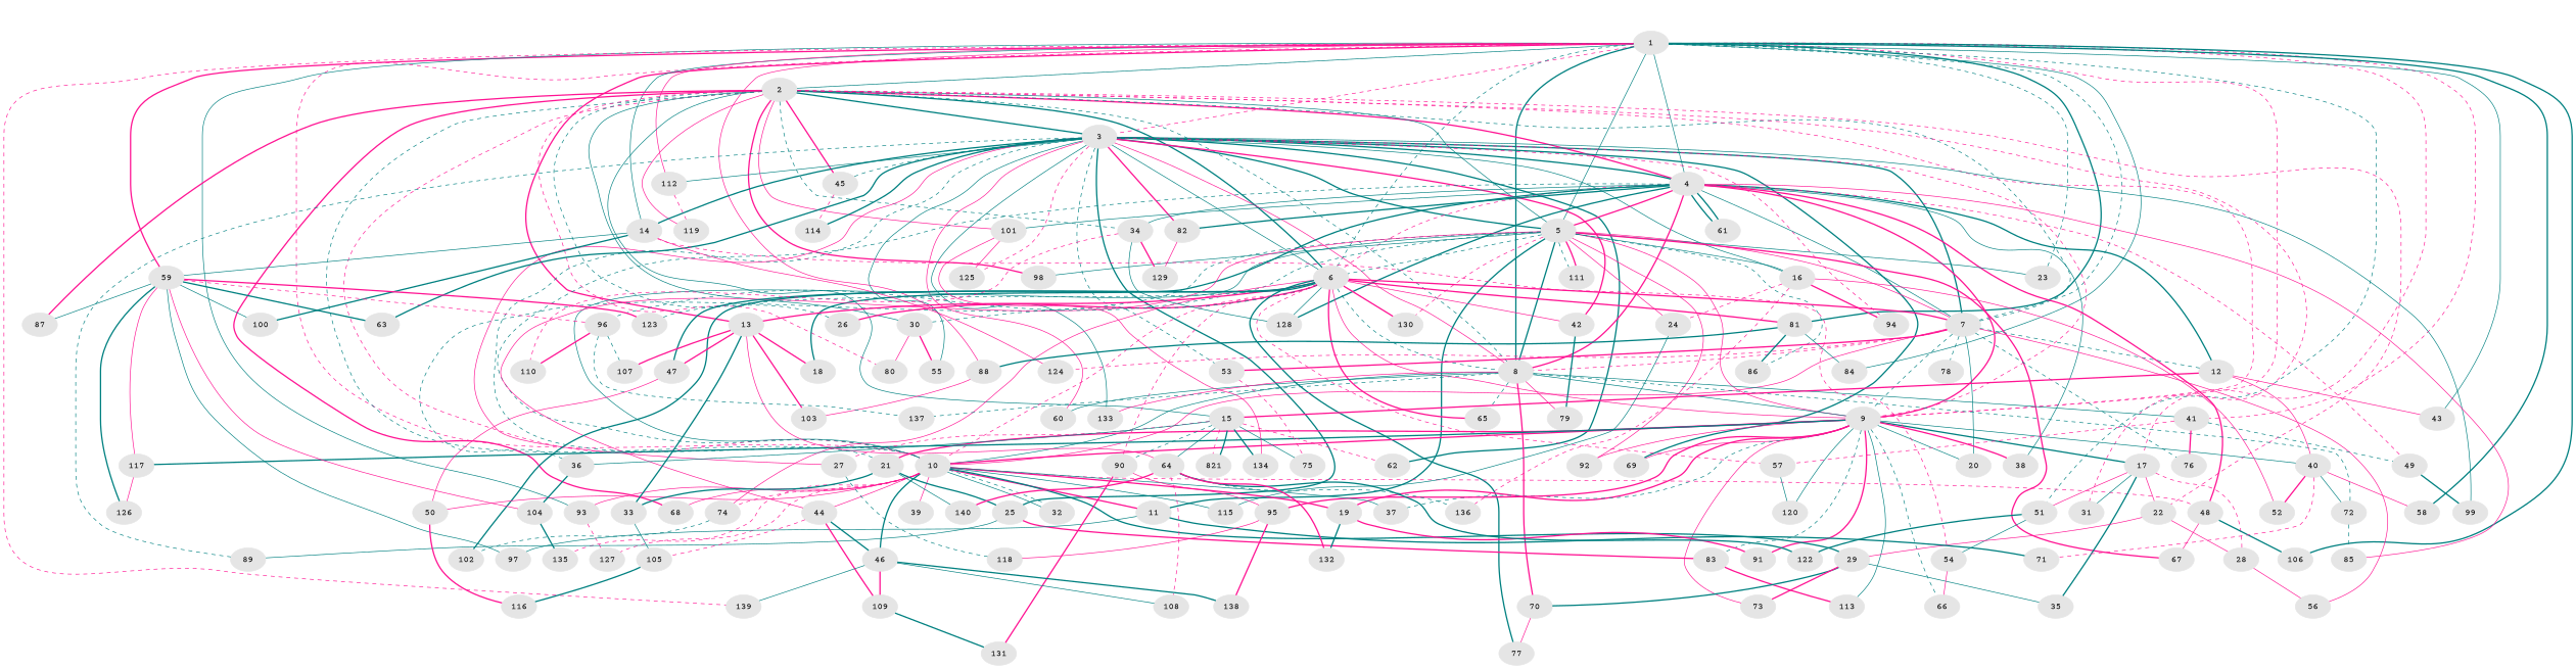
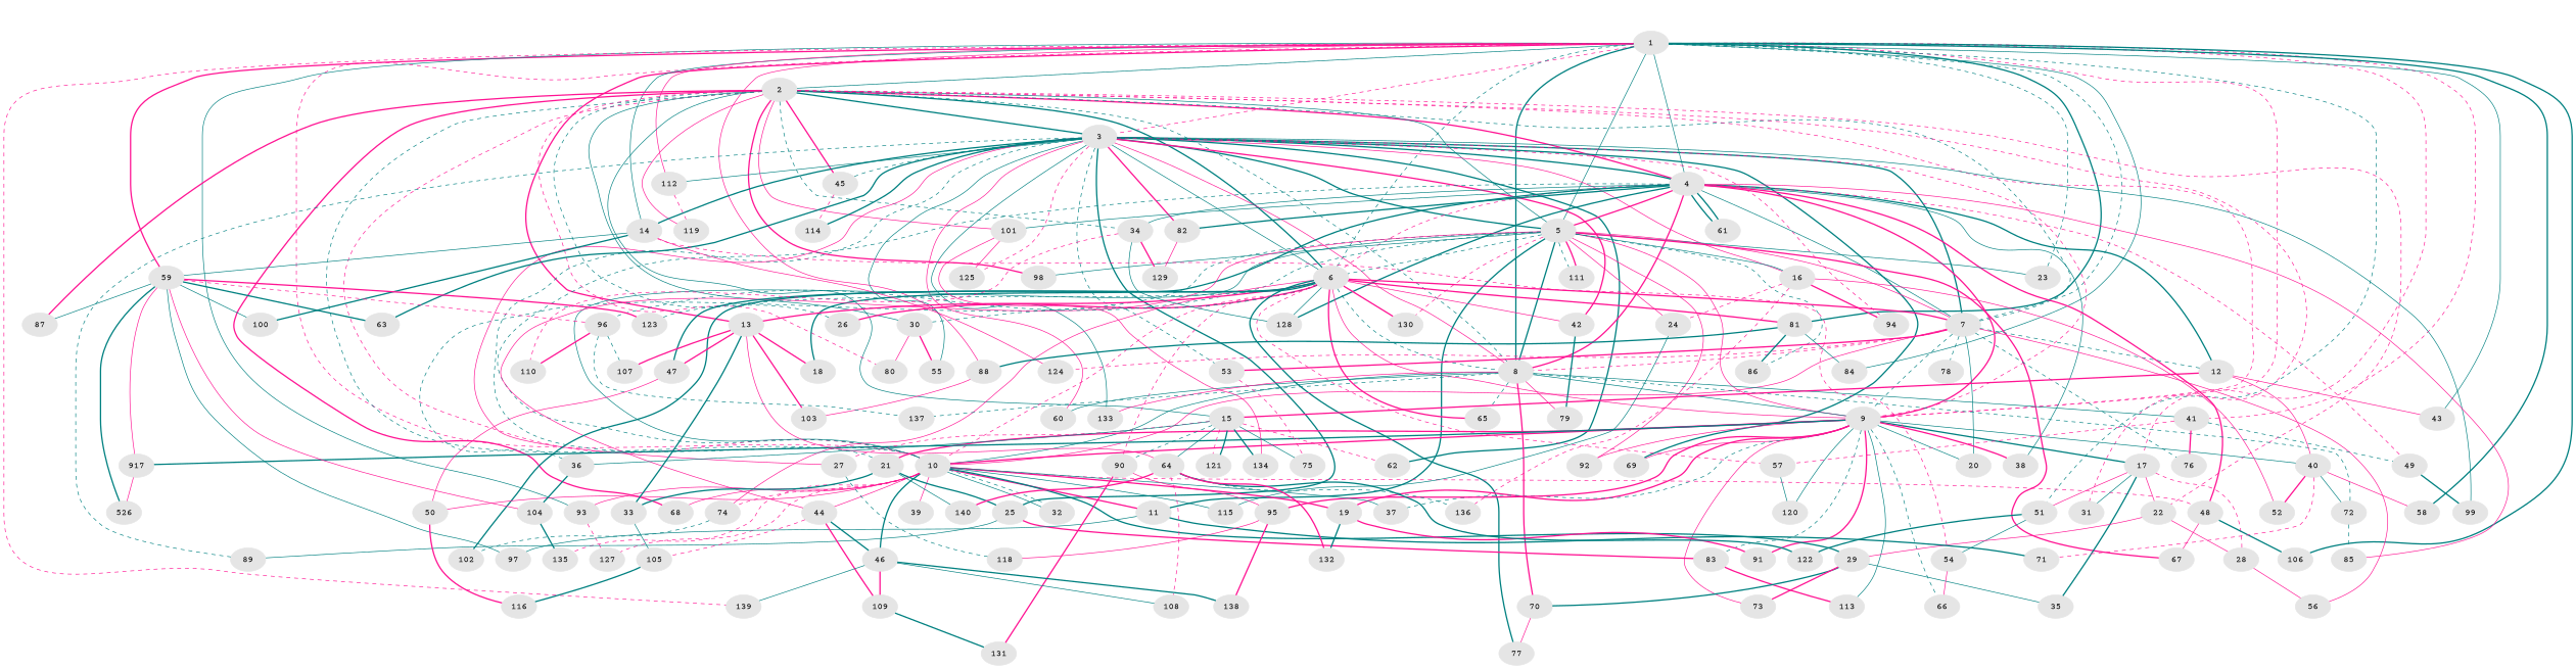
  graph {
    fontname="Courier Prime"
    node [color=gray90 fontname="Courier Prime" style=filled]
    edge [color=teal fontname="Courier Prime" style=solid]
    1
    2
    3
    4
    5
    6
    7
    8
    9
    10
    13
    14
    17
    23
    41
    43
    51
    58
    59
    81
    84
    88
    93
    106
    112
    139
    15
    21
    22
    26
    30
    31
    34
    45
    68
    80
    87
    98
    101
    119
    16
    25
    27
    42
    53
    55
    60
    62
    63
    69
    82
    89
    94
    99
    114
    125
    133
    12
    18
    38
    48
    49
    61
    85
    128
    11
    24
    36
    44
    67
    86
    92
    96
    111
    130
    47
    57
    65
    74
    77
    90
    102
    123
    20
    56
    76
    78
    124
    70
    72
    79
    137
    19
    37
    40
    66
    73
    83
    91
    95
    113
-   117
+   117 [label=917]
    120
    39
    29
    32
    46
    50
    115
    127
    135
    33
    64
    103
    107
    54
    100
    28
    35
    122
    97
    104
-   126
+   126 [label=526]
    75
-   121 [label=821]
+   121
    134
    140
    110
    129
    52
    136
    118
    71
    105
    109
    131
    132
    138
    108
    116
    1 -- 2
    1 -- 3 [color=deeppink style=dashed]
    1 -- 4
    1 -- 5
    1 -- 6 [style=dashed]
    1 -- 7 [style=dashed]
    1 -- 8 [style=bold]
    1 -- 9 [color=deeppink style=dashed]
    1 -- 10 [color=deeppink style=dashed]
    1 -- 13 [color=deeppink style=bold]
    1 -- 14
    1 -- 17 [color=deeppink style=dashed]
    1 -- 23 [style=dashed]
    1 -- 41 [color=deeppink style=dashed]
    1 -- 43
    1 -- 51 [style=dashed]
    1 -- 58 [style=bold]
    1 -- 59 [color=deeppink style=bold]
    1 -- 81 [style=bold]
    1 -- 84
    1 -- 88 [color=deeppink]
    1 -- 93
    1 -- 106 [style=bold]
    1 -- 112 [color=deeppink]
    1 -- 139 [color=deeppink style=dashed]
    2 -- 3 [style=bold]
    2 -- 4 [color=deeppink style=bold]
    2 -- 5
    2 -- 6 [style=bold]
    2 -- 7 [style=dashed]
    2 -- 8 [style=dashed]
    2 -- 9 [color=deeppink style=dashed]
    2 -- 10 [color=deeppink style=dashed]
    2 -- 15
    2 -- 21 [style=dashed]
    2 -- 22 [color=deeppink style=dashed]
    2 -- 26 [style=dashed]
    2 -- 30
    2 -- 31 [color=deeppink style=dashed]
    2 -- 34 [style=dashed]
    2 -- 45 [color=deeppink style=bold]
    2 -- 68 [color=deeppink style=bold]
    2 -- 80 [color=deeppink style=dashed]
    2 -- 87 [color=deeppink style=bold]
    2 -- 98 [color=deeppink style=bold]
    2 -- 101 [color=deeppink]
    2 -- 119 [color=deeppink]
    3 -- 4 [style=bold]
    3 -- 5 [style=bold]
    3 -- 6
    3 -- 7 [style=bold]
    3 -- 8 [color=deeppink]
    3 -- 9 [color=deeppink style=dashed]
    3 -- 10 [style=dashed]
    3 -- 14 [style=bold]
    3 -- 112
    3 -- 45 [style=dashed]
-   3 -- 16
+   3 -- 16 [color=deeppink]
    3 -- 25 [style=bold]
    3 -- 27 [color=deeppink]
    3 -- 42 [color=deeppink style=bold]
    3 -- 53 [style=dashed]
    3 -- 55
    3 -- 60 [color=deeppink]
    3 -- 62 [style=bold]
    3 -- 63 [style=bold]
    3 -- 69 [style=bold]
    3 -- 82 [color=deeppink style=bold]
    3 -- 89 [style=dashed]
    3 -- 94 [color=deeppink style=dashed]
    3 -- 99
    3 -- 114 [style=bold]
    3 -- 125 [color=deeppink style=dashed]
    3 -- 133
    4 -- 5 [color=deeppink style=bold]
    4 -- 6 [color=deeppink style=dashed]
    4 -- 7
    4 -- 8 [color=deeppink style=bold]
    4 -- 9 [color=deeppink style=bold]
    4 -- 10 [style=dashed]
    4 -- 34
    4 -- 101
    4 -- 82 [style=bold]
    4 -- 12 [style=bold]
    4 -- 18 [style=bold]
    4 -- 38
    4 -- 48 [color=deeppink style=bold]
    4 -- 49 [color=deeppink style=dashed]
    4 -- 61 [style=bold]
    4 -- 61 [style=bold]
    4 -- 85 [color=deeppink]
    4 -- 128 [style=bold]
    5 -- 6 [style=dashed]
    5 -- 7 [color=deeppink]
    5 -- 8 [style=bold]
    5 -- 9 [color=deeppink]
    5 -- 10
    5 -- 23
    5 -- 98
    5 -- 16
    5 -- 11 [style=bold]
    5 -- 24 [color=deeppink]
    5 -- 36 [style=dashed]
    5 -- 44 [color=deeppink]
    5 -- 67 [color=deeppink style=bold]
    5 -- 86 [style=dashed]
    5 -- 92 [color=deeppink]
    5 -- 96 [style=dashed]
    5 -- 111 [style=dashed]
    5 -- 111 [color=deeppink style=bold]
    5 -- 130 [color=deeppink style=dashed]
    6 -- 7 [color=deeppink style=bold]
    6 -- 8 [style=dashed]
    6 -- 9 [color=deeppink]
    6 -- 10 [color=deeppink style=dashed]
    6 -- 13 [color=deeppink style=bold]
    6 -- 81 [color=deeppink style=bold]
    6 -- 26 [color=deeppink style=bold]
    6 -- 30 [style=dashed]
    6 -- 42 [color=deeppink]
    6 -- 128
    6 -- 130 [color=deeppink style=bold]
    6 -- 47 [style=bold]
    6 -- 57 [color=deeppink style=dashed]
    6 -- 65 [color=deeppink style=bold]
    6 -- 74 [color=deeppink]
    6 -- 77 [style=bold]
    6 -- 90 [color=deeppink style=dashed]
    6 -- 102 [style=bold]
    6 -- 123 [style=dashed]
    7 -- 8 [color=deeppink style=dashed]
    7 -- 9 [style=dashed]
    7 -- 10 [color=deeppink]
    7 -- 53 [color=deeppink style=bold]
    7 -- 12 [style=dashed]
    7 -- 20
    7 -- 56 [color=deeppink]
    7 -- 76 [style=dashed]
    7 -- 78 [style=dashed]
    7 -- 124 [color=deeppink style=dashed]
    8 -- 9
    8 -- 10
    8 -- 41
    8 -- 60
    8 -- 133 [color=deeppink]
    8 -- 65 [style=dashed]
    8 -- 70 [color=deeppink style=bold]
    8 -- 72 [style=dashed]
    8 -- 79 [color=deeppink]
    8 -- 137 [style=dashed]
    9 -- 10 [color=deeppink style=bold]
    9 -- 17 [style=bold]
    9 -- 21 [color=deeppink style=bold]
    9 -- 69 [color=deeppink]
    9 -- 38 [color=deeppink style=bold]
    9 -- 92 [color=deeppink]
    9 -- 20
    9 -- 19 [color=deeppink style=bold]
    9 -- 37 [style=dashed]
    9 -- 40
    9 -- 66 [style=dashed]
    9 -- 73 [color=deeppink]
    9 -- 83 [style=dashed]
    9 -- 91 [color=deeppink style=bold]
    9 -- 95 [color=deeppink style=bold]
    9 -- 113
    9 -- 117 [style=bold]
    9 -- 120
    10 -- 93 [color=deeppink]
    10 -- 68 [color=deeppink]
    10 -- 48 [color=deeppink style=dashed]
    10 -- 11 [color=deeppink style=bold]
    10 -- 44 [color=deeppink]
    10 -- 74 [color=deeppink style=dashed]
    10 -- 19 [color=deeppink style=bold]
    10 -- 37
    10 -- 39 [color=deeppink]
    10 -- 29 [style=bold]
    10 -- 32
    10 -- 32 [style=dashed]
    10 -- 46 [style=bold]
    10 -- 50 [color=deeppink]
    10 -- 115
    10 -- 127 [color=deeppink style=dashed]
    10 -- 135 [color=deeppink style=dashed]
    13 -- 18 [color=deeppink style=bold]
    13 -- 47 [color=deeppink style=bold]
    13 -- 33 [style=bold]
    13 -- 64 [color=deeppink]
    13 -- 103 [color=deeppink style=bold]
    13 -- 107 [color=deeppink style=bold]
    14 -- 59
    14 -- 124 [color=deeppink]
    14 -- 54 [color=deeppink style=dashed]
    14 -- 100 [style=bold]
    17 -- 51 [color=deeppink]
    17 -- 22 [color=deeppink]
    17 -- 31
    17 -- 28 [color=deeppink style=dashed]
    17 -- 35 [style=bold]
    41 -- 49 [style=dashed]
    41 -- 57 [color=deeppink style=dashed]
    41 -- 76 [color=deeppink style=bold]
    51 -- 54
    51 -- 122 [style=bold]
    59 -- 87
    59 -- 63 [style=bold]
    59 -- 96 [color=deeppink style=dashed]
    59 -- 123 [color=deeppink style=bold]
    59 -- 117 [color=deeppink]
    59 -- 100
    59 -- 97
    59 -- 104 [color=deeppink]
    59 -- 126 [style=bold]
    81 -- 84
    81 -- 88 [style=bold]
    81 -- 86 [style=bold]
    88 -- 103 [color=deeppink]
    93 -- 127 [color=deeppink style=dashed]
    112 -- 119 [color=deeppink style=dashed]
    15 -- 27 [color=deeppink style=dashed]
    15 -- 62 [color=deeppink style=dashed]
    15 -- 36
    15 -- 90 [style=dashed]
    15 -- 64
    15 -- 75
    15 -- 121 [color=deeppink style=dashed]
    15 -- 121 [style=bold]
    15 -- 134 [style=bold]
    21 -- 25 [style=bold]
    21 -- 33 [style=bold]
    21 -- 140
    22 -- 29 [color=deeppink]
    22 -- 28 [color=deeppink]
    30 -- 80 [color=deeppink]
    30 -- 55 [color=deeppink style=bold]
    34 -- 128
    34 -- 110 [color=deeppink style=dashed]
    34 -- 129 [color=deeppink style=bold]
    45 -- 114 [color=deeppink style=dashed]
    101 -- 125 [color=deeppink]
    101 -- 134 [color=deeppink]
    16 -- 94 [color=deeppink style=bold]
    16 -- 24 [color=deeppink style=dashed]
    16 -- 52 [color=deeppink]
    16 -- 136 [color=deeppink style=dashed]
    25 -- 89
    25 -- 83 [color=deeppink style=bold]
    27 -- 118 [style=dashed]
    42 -- 79 [style=bold]
    53 -- 75 [color=deeppink style=dashed]
    82 -- 129 [color=deeppink]
    12 -- 43 [color=deeppink]
    12 -- 15 [color=deeppink style=bold]
    12 -- 40 [color=deeppink]
    48 -- 106 [style=bold]
    48 -- 67 [color=deeppink]
    49 -- 99 [style=bold]
    11 -- 97
    11 -- 71 [style=bold]
    24 -- 115
    36 -- 104 [style=bold]
    44 -- 46 [style=bold]
    44 -- 105 [color=deeppink style=dashed]
    44 -- 109 [color=deeppink style=bold]
    96 -- 137 [style=dashed]
    96 -- 107 [style=dashed]
    96 -- 110 [color=deeppink style=bold]
    47 -- 50 [color=deeppink]
    57 -- 120
    74 -- 102 [style=dashed]
    90 -- 95 [color=deeppink]
    90 -- 131 [color=deeppink style=bold]
    70 -- 77 [color=deeppink]
    72 -- 85 [style=dashed]
    19 -- 91 [color=deeppink style=bold]
    19 -- 132 [style=bold]
    40 -- 58 [color=deeppink]
    40 -- 72
    40 -- 52 [color=deeppink style=bold]
    40 -- 71 [color=deeppink style=dashed]
    83 -- 113 [color=deeppink style=bold]
    95 -- 118 [color=deeppink]
    95 -- 138 [color=deeppink style=bold]
    117 -- 126 [color=deeppink]
    29 -- 70 [style=bold]
    29 -- 73 [color=deeppink style=bold]
    29 -- 35
    46 -- 139
    46 -- 109 [color=deeppink style=bold]
    46 -- 138 [style=bold]
    46 -- 108
    50 -- 116 [color=deeppink style=bold]
    33 -- 105
    64 -- 122 [style=bold]
    64 -- 140 [color=deeppink style=bold]
    64 -- 136 [style=dashed]
    64 -- 132 [color=deeppink style=bold]
    64 -- 108 [color=deeppink style=dashed]
    54 -- 66 [color=deeppink]
    28 -- 56 [color=deeppink]
    104 -- 135 [style=bold]
    105 -- 116 [style=bold]
    109 -- 131 [style=bold]
  }
